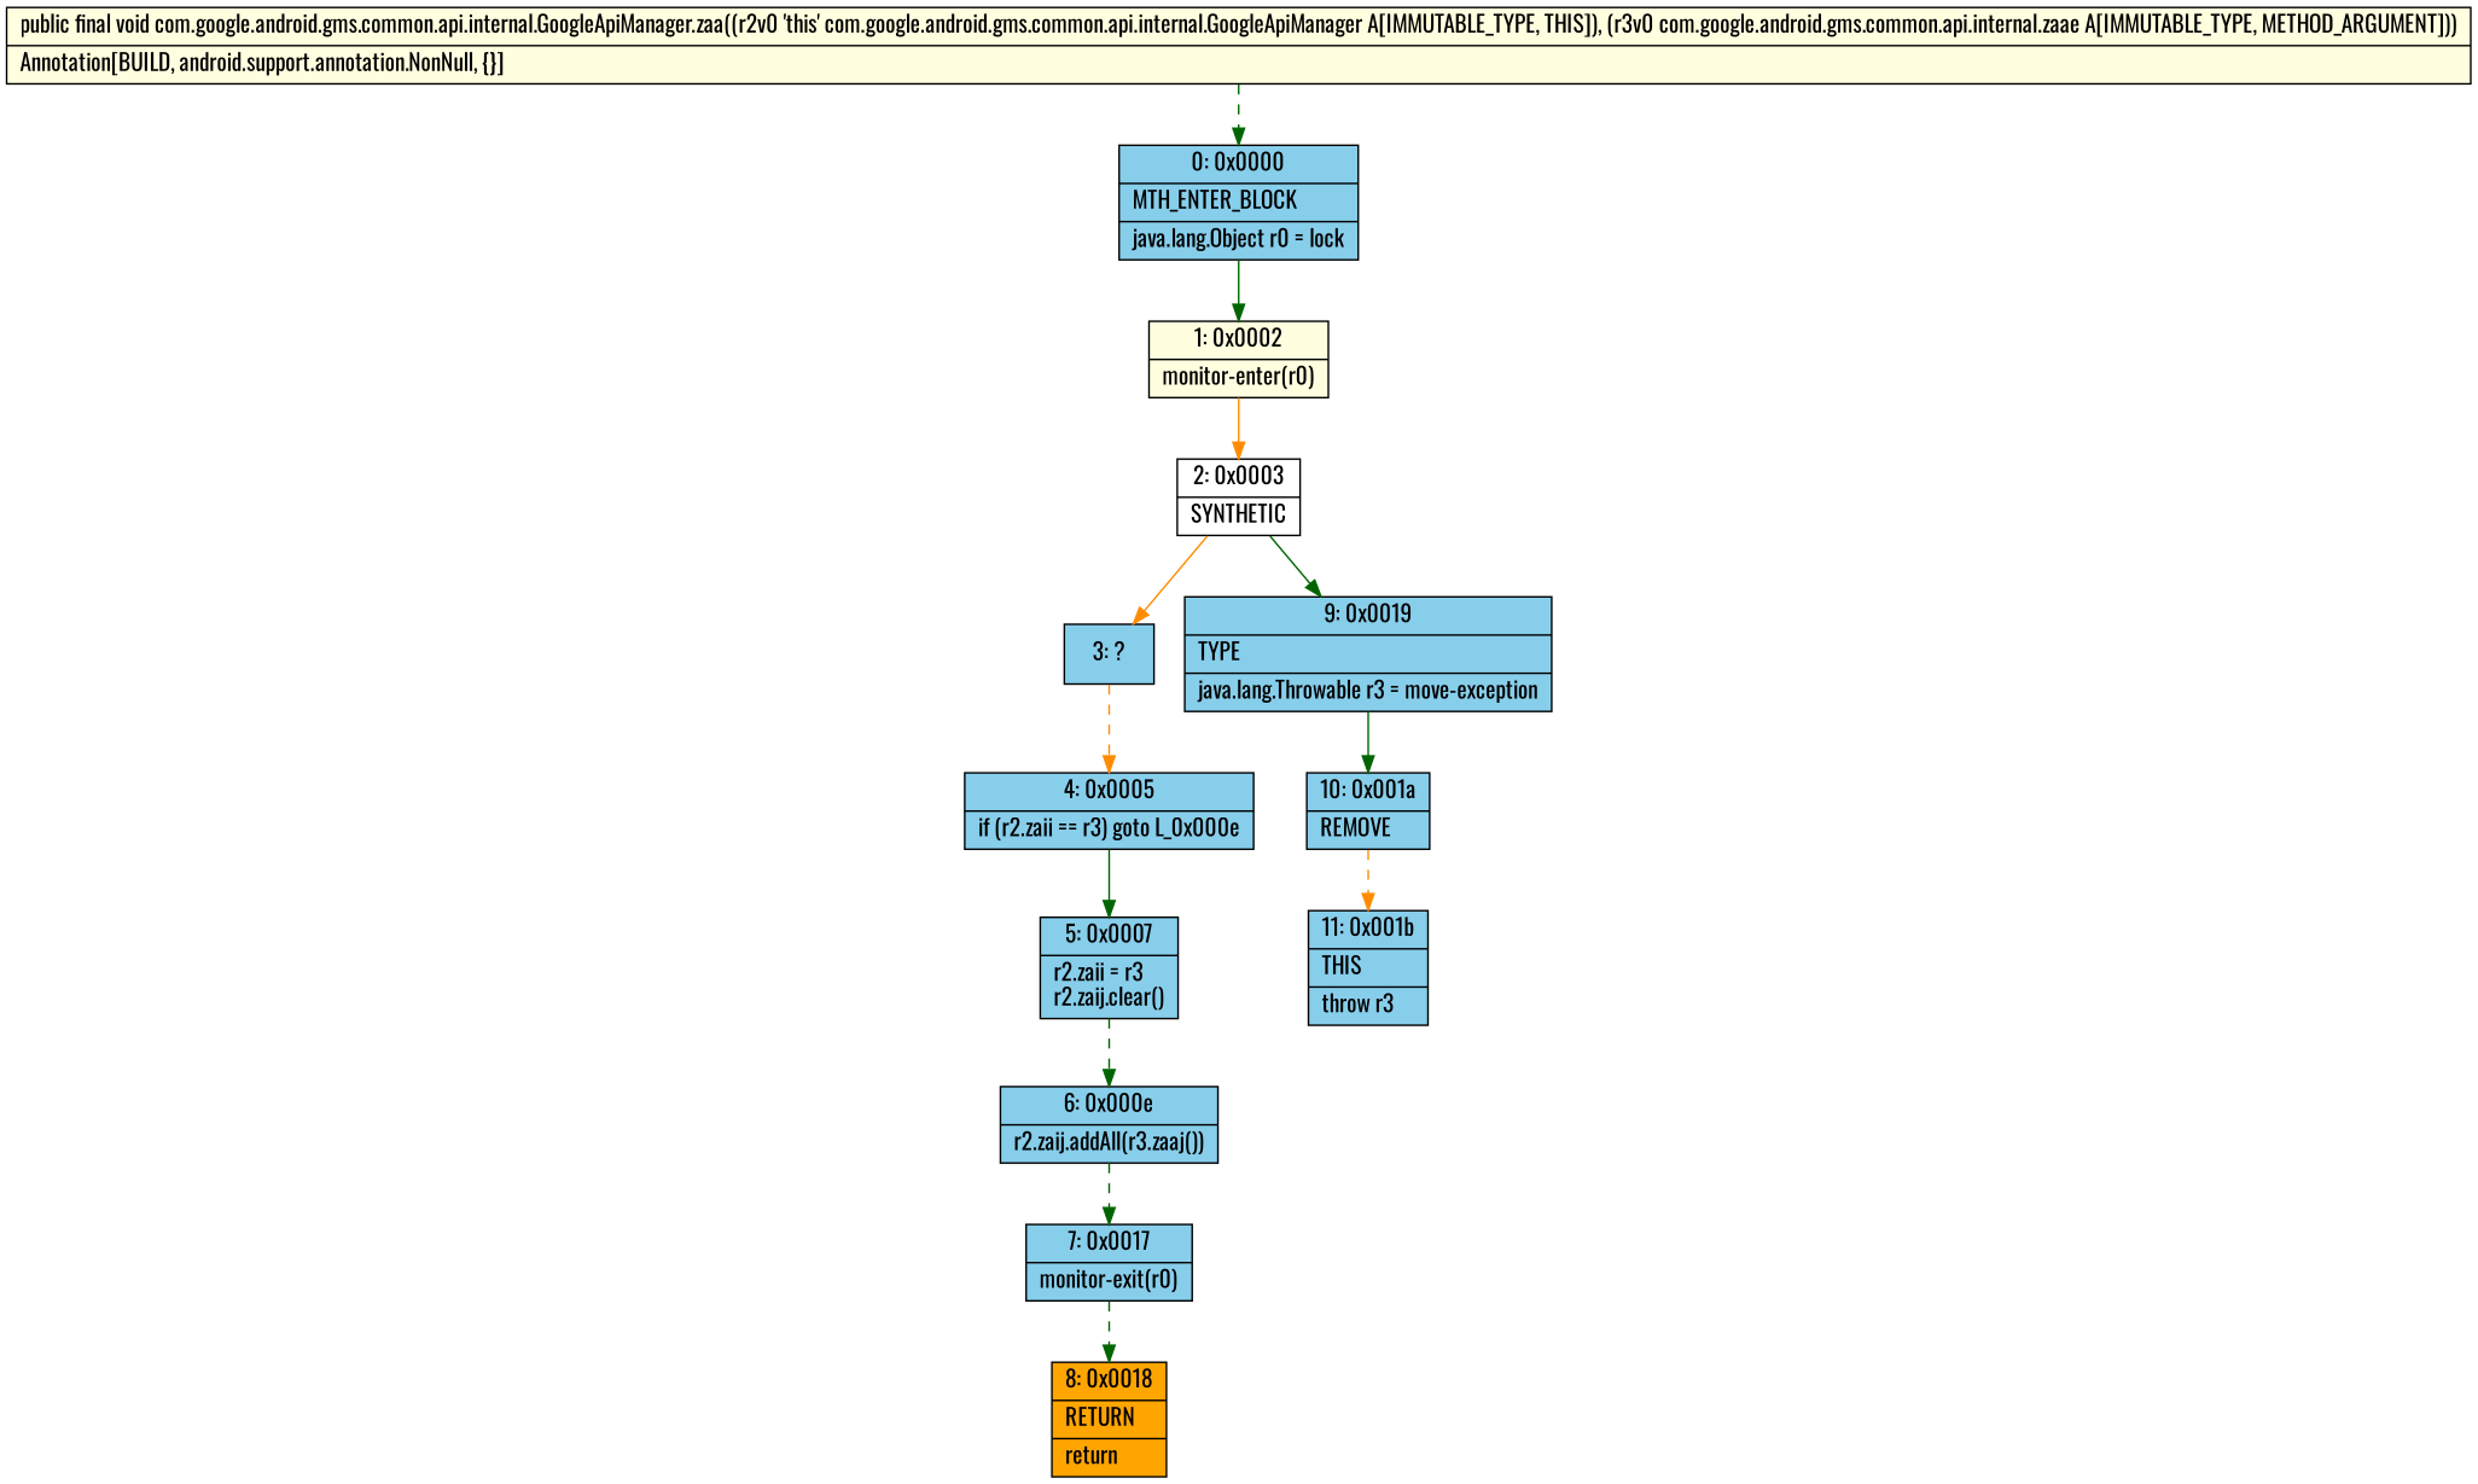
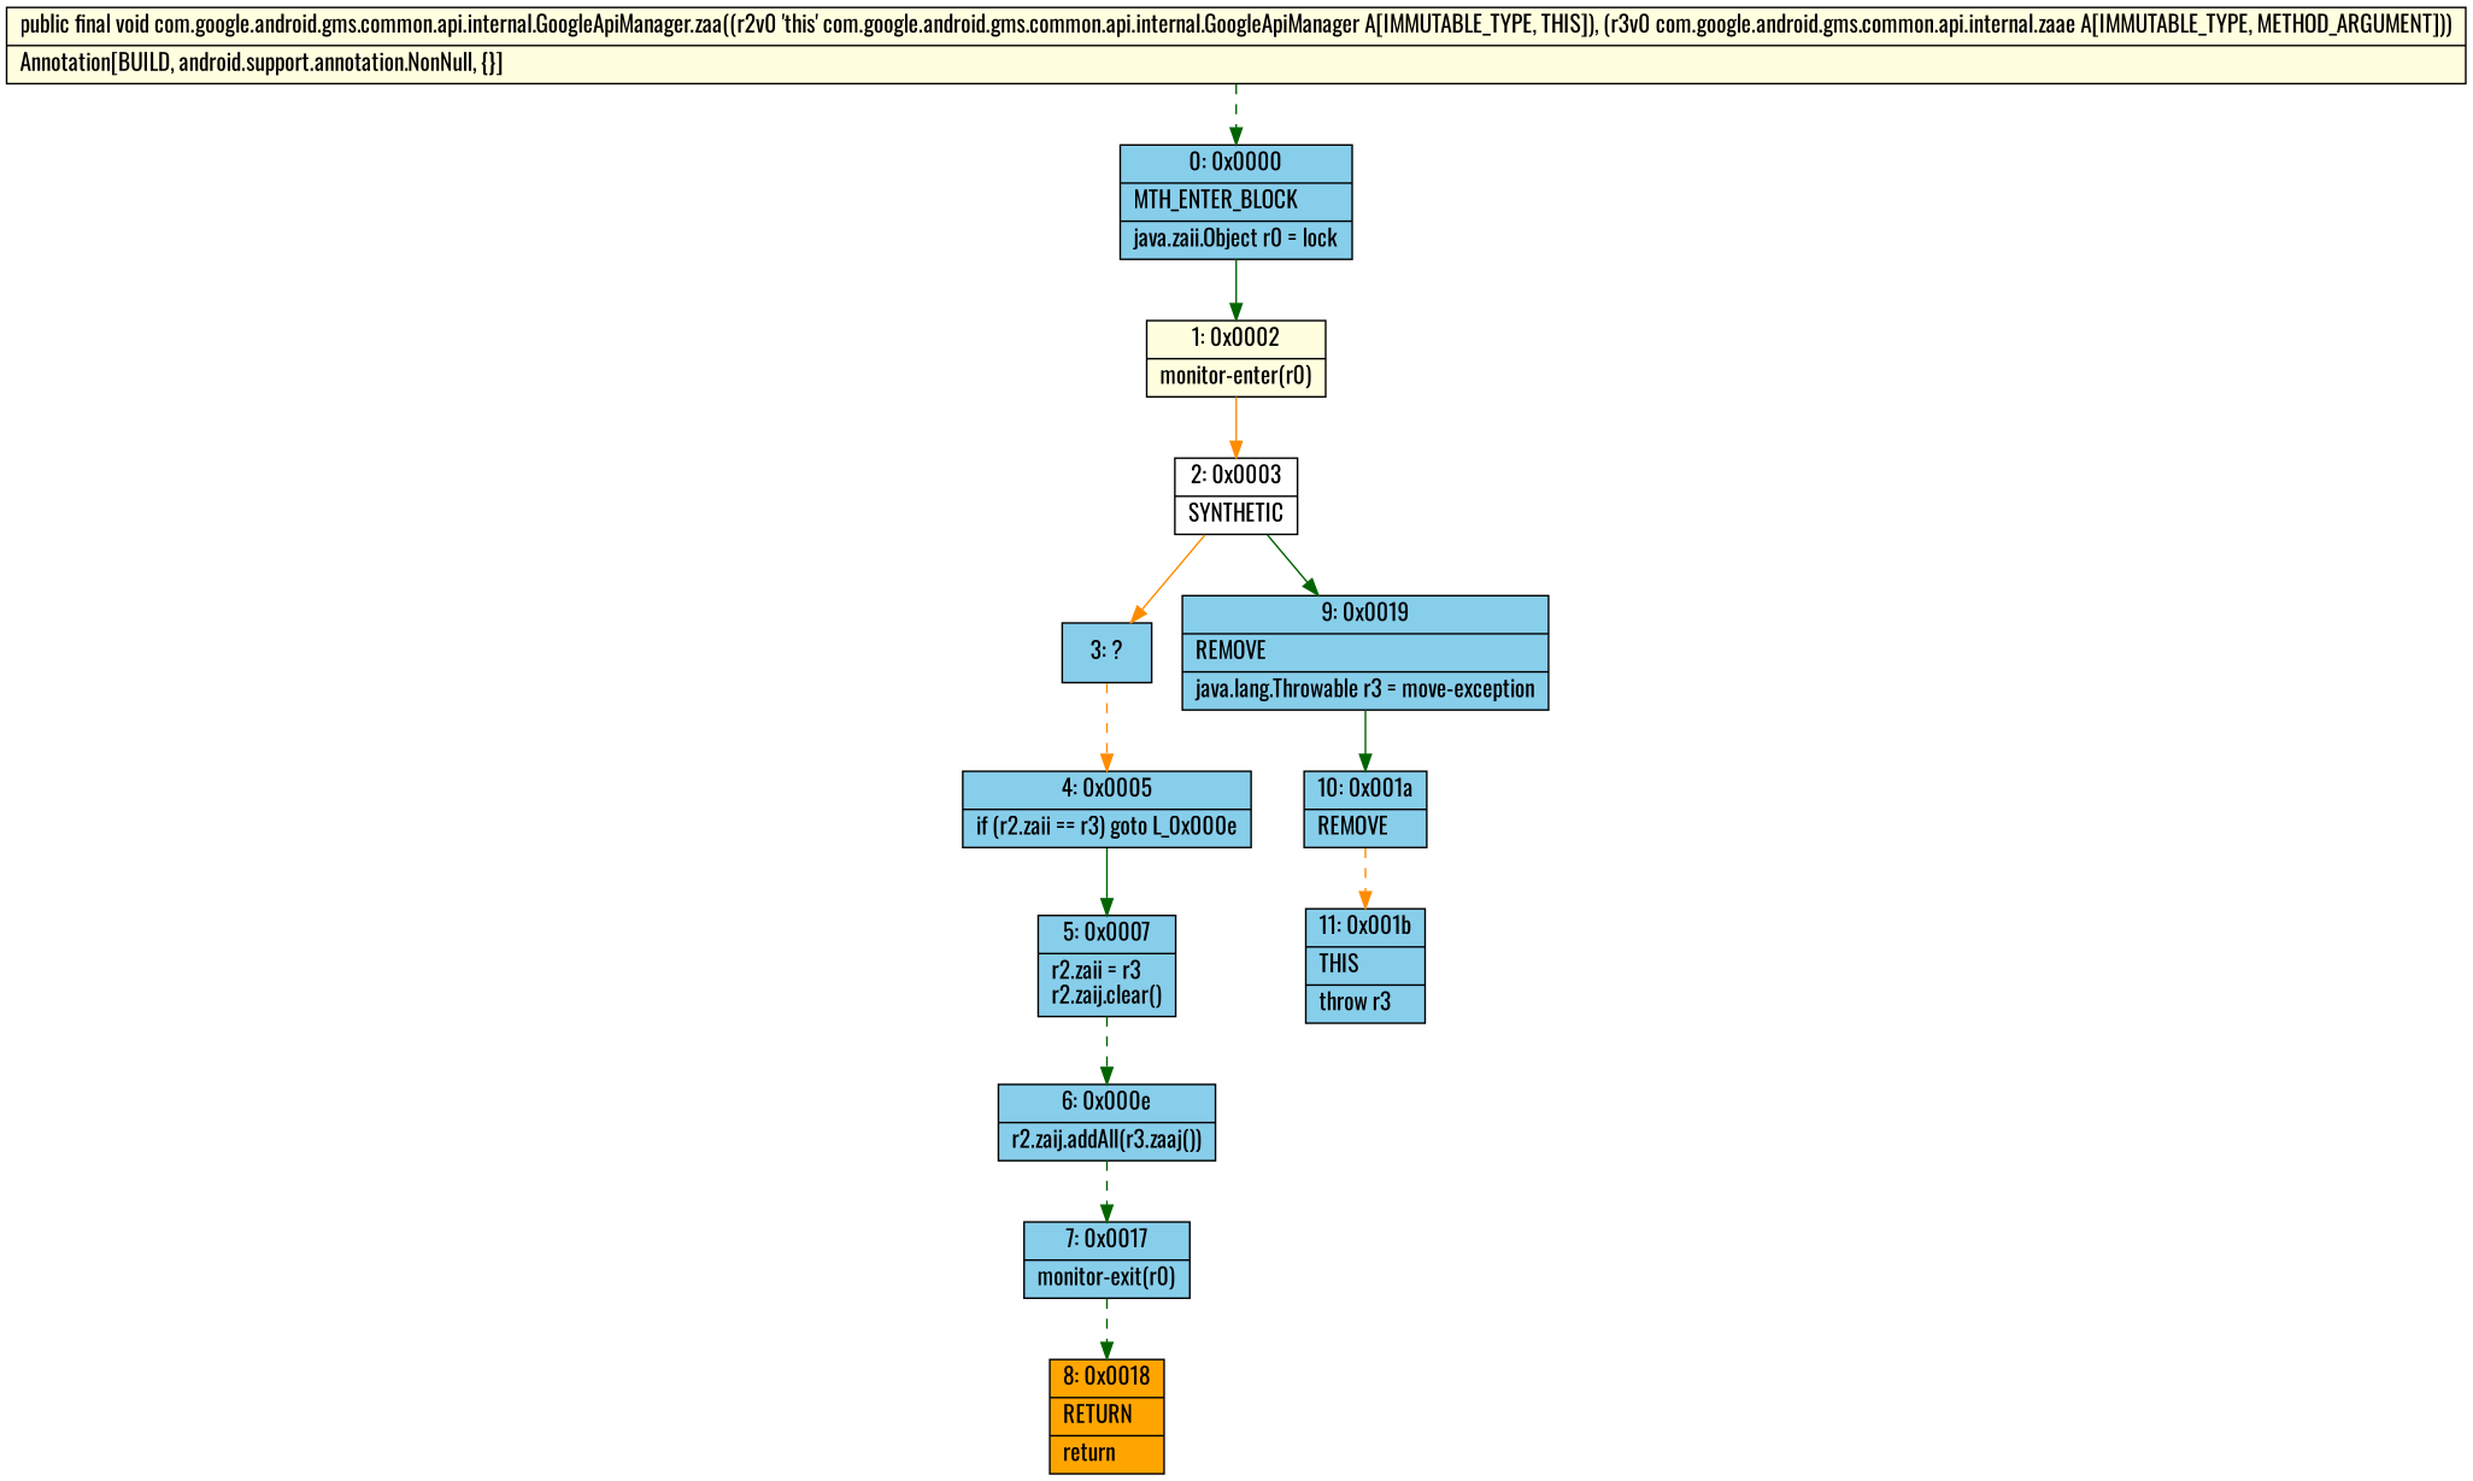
  digraph {
    fontname=Oswald
    node [fillcolor=skyblue fontname=Oswald shape=record style=filled]
    edge [color=darkgreen fontname=Oswald style=solid]
-   n1 [label="{0\:\ 0x0000|MTH_ENTER_BLOCK\l|java.lang.Object r0 = lock\l}"]
+   n1 [label="{0\:\ 0x0000|MTH_ENTER_BLOCK\l|java.zaii.Object r0 = lock\l}"]
    n2 [fillcolor=lightyellow label="{1\:\ 0x0002|monitor\-enter(r0)\l}"]
    n3 [fillcolor=white label="{2\:\ 0x0003|SYNTHETIC\l}"]
    n4 [label="{3\:\ ?}"]
-   n5 [label="{9\:\ 0x0019|TYPE\l|java.lang.Throwable r3 = move\-exception\l}"]
+   n5 [label="{9\:\ 0x0019|REMOVE\l|java.lang.Throwable r3 = move\-exception\l}"]
    n6 [label="{4\:\ 0x0005|if (r2.zaii == r3) goto L_0x000e\l}"]
    n7 [label="{10\:\ 0x001a|REMOVE\l}"]
    n8 [label="{5\:\ 0x0007|r2.zaii = r3\lr2.zaij.clear()\l}"]
    n9 [label="{6\:\ 0x000e|r2.zaij.addAll(r3.zaaj())\l}"]
    n10 [label="{7\:\ 0x0017|monitor\-exit(r0)\l}"]
    n11 [fillcolor=orange label="{8\:\ 0x0018|RETURN\l|return\l}"]
    n12 [label="{11\:\ 0x001b|THIS\l|throw r3\l}"]
    n13 [fillcolor=lightyellow label="{public final void com.google.android.gms.common.api.internal.GoogleApiManager.zaa((r2v0 'this' com.google.android.gms.common.api.internal.GoogleApiManager A[IMMUTABLE_TYPE, THIS]), (r3v0 com.google.android.gms.common.api.internal.zaae A[IMMUTABLE_TYPE, METHOD_ARGUMENT]))  | Annotation[BUILD, android.support.annotation.NonNull, \{\}]\l}"]
    n1 -> n2
    n2 -> n3 [color=darkorange]
    n3 -> n4 [color=darkorange]
    n3 -> n5
    n4 -> n6 [color=darkorange style=dashed]
    n5 -> n7
    n6 -> n8
    n7 -> n12 [color=darkorange style=dashed]
    n8 -> n9 [style=dashed]
    n9 -> n10 [style=dashed]
    n10 -> n11 [style=dashed]
    n13 -> n1 [style=dashed]
  }
